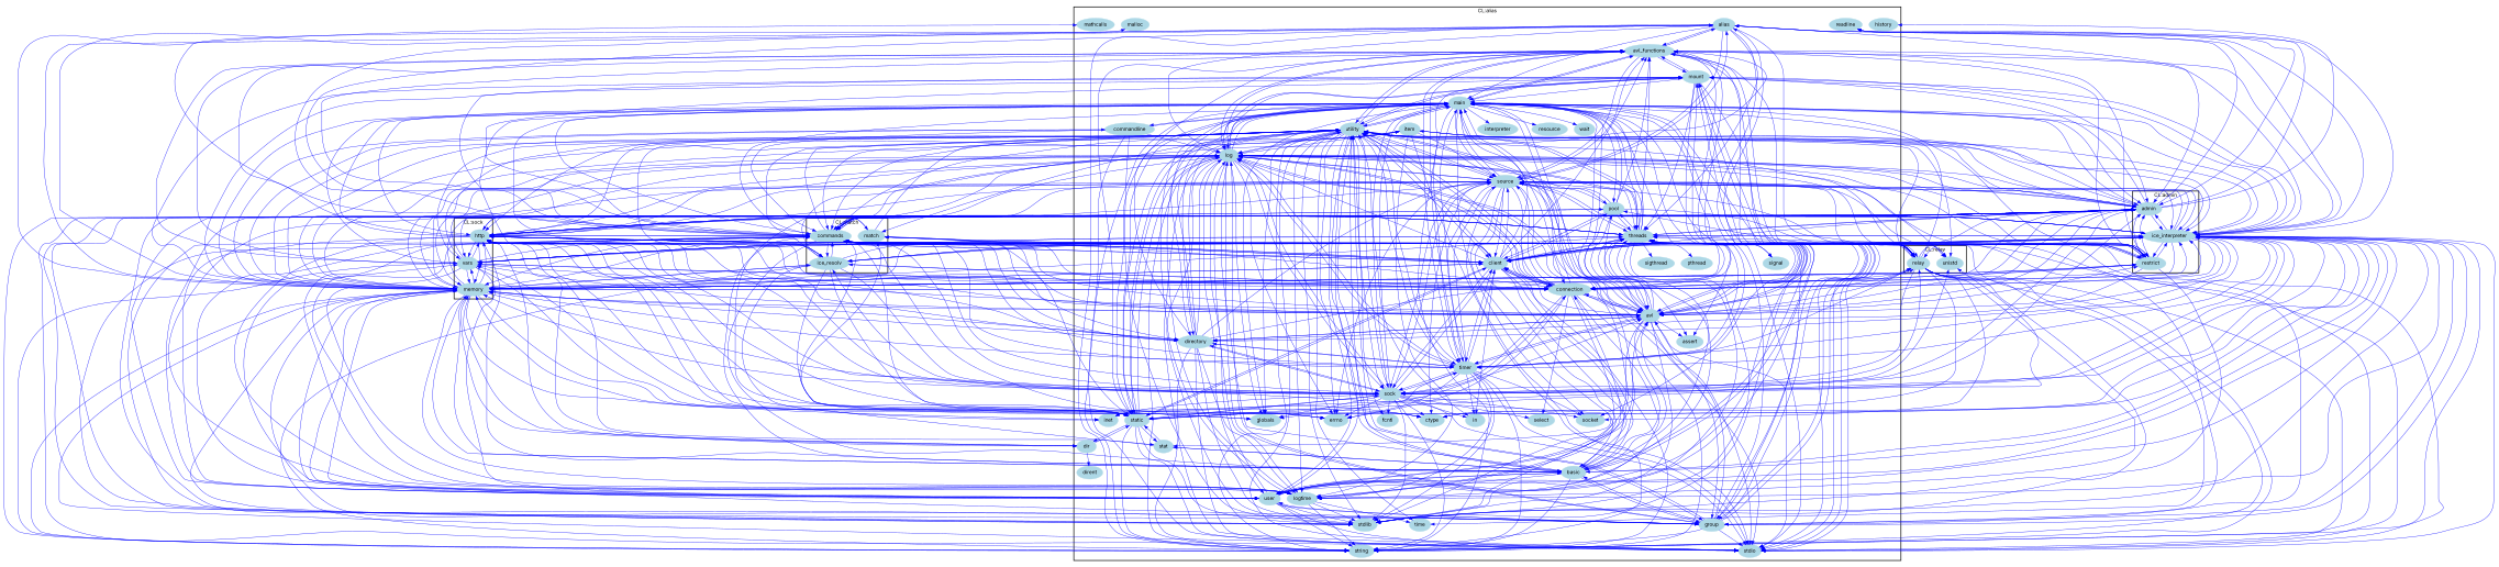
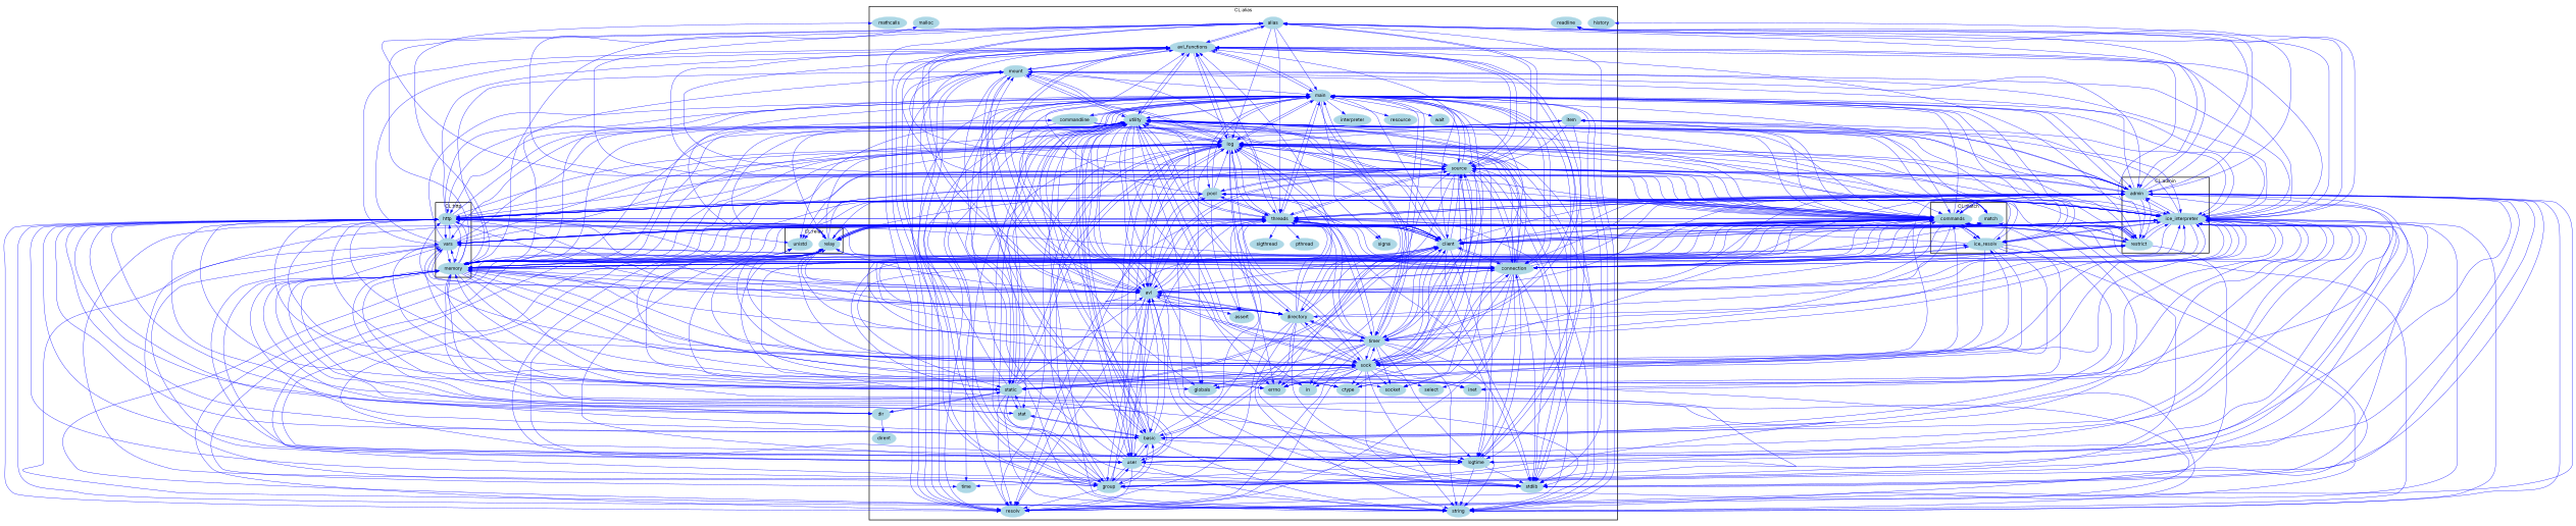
  digraph {
    fontname=Inter
    node [color=lightblue fontcolor=black fontname=Inter shape=ellipse style=filled]
    edge [color=blue font=6 fontname=Inter]
    n1 [label=match]
    n2 [label=commands]
    n3 [label=ice_resolv]
    n4 [label=http]
    n5 [label=vars]
    n6 [label=memory]
    n7 [label=admin]
    n8 [label=ice_interpreter]
    n9 [label=restrict]
    n10 [label=relay]
    n11 [label=unistd]
    n12 [label=alias]
    n13 [label=avl_functions]
    n14 [label=utility]
-   n15 [label=stdio]
+   n15 [label=resolv]
    n16 [label=log]
    n17 [label=inet]
    n18 [label=source]
    n19 [label=client]
    n20 [label=stdlib]
    n21 [label=avl]
    n22 [label=threads]
    n23 [label=group]
    n24 [label=socket]
    n25 [label=basic]
    n26 [label=user]
    n27 [label=sock]
    n28 [label=string]
    n29 [label=in]
    n30 [label=static]
    n31 [label=main]
    n32 [label=timer]
    n33 [label=directory]
    n34 [label=select]
    n35 [label=connection]
    n36 [label=logtime]
    n37 [label=ctype]
-   n38 [label=fcntl]
    n39 [label=pool]
    n40 [label=interpreter]
    n41 [label=item]
    n42 [label=assert]
    n43 [label=commandline]
    n44 [label=mount]
    n45 [label=stat]
    n46 [label=globals]
    n47 [label=readline]
    n48 [label=mathcalls]
    n49 [label=history]
    n50 [label=resource]
    n51 [label=dir]
    n52 [label=dirent]
    n53 [label=signal]
    n54 [label=sigthread]
    n55 [label=time]
    n56 [label=errno]
    n57 [label=pthread]
    n58 [label=malloc]
    n59 [label=wait]
    subgraph cluster_1 {
      color=black
      label="CL:match"
      style=bold
      n1
      n2
      n3
    }
    subgraph cluster_2 {
      color=black
-     label="CL:sock"
+     label="CL:http"
      style=bold
      n4
      n5
      n6
    }
    subgraph cluster_3 {
      color=black
      label="CL:admin"
      style=bold
      n7
      n8
      n9
    }
    subgraph cluster_4 {
      color=black
      label="CL:relay"
      style=bold
      n10
      n11
    }
    subgraph cluster_5 {
      color=black
      label="CL:alias"
      style=bold
      n12
      n13
      n14
      n15
      n16
      n17
      n18
      n19
      n20
      n21
      n22
      n23
      n24
      n25
      n26
      n27
      n28
      n29
      n30
      n31
      n32
      n33
      n34
      n35
      n36
      n37
-     n38
      n39
      n40
      n41
      n42
      n43
      n44
      n45
      n46
      n47
      n48
      n49
      n50
      n51
      n52
      n53
      n54
      n55
      n56
      n57
      n58
      n59
    }
    n1 -> n4
    n1 -> n9
    n1 -> n14
    n1 -> n19
    n1 -> n30
    n2 -> n3
    n2 -> n4
    n2 -> n6
    n2 -> n7
    n2 -> n8
    n2 -> n9
    n2 -> n10
    n2 -> n12
    n2 -> n13
    n2 -> n14
    n2 -> n15
    n2 -> n16
    n2 -> n18
    n2 -> n19
    n2 -> n20
    n2 -> n21
    n2 -> n22
    n2 -> n23
    n2 -> n25
    n2 -> n26
    n2 -> n27
    n2 -> n28
    n2 -> n31
    n2 -> n32
    n2 -> n33
    n2 -> n35
    n2 -> n36
    n2 -> n37
    n2 -> n39
    n2 -> n41
    n2 -> n44
    n2 -> n46
    n2 -> n56
    n2 -> n58
    n3 -> n2
    n3 -> n6
    n3 -> n8
    n3 -> n10
    n3 -> n14
    n3 -> n16
    n3 -> n17
    n3 -> n22
    n3 -> n27
    n3 -> n28
    n3 -> n31
    n3 -> n35
    n3 -> n37
    n3 -> n56
    n4 -> n1
    n4 -> n2
    n4 -> n5
    n4 -> n6
    n4 -> n7
    n4 -> n8
    n4 -> n9
    n4 -> n11
    n4 -> n13
    n4 -> n14
    n4 -> n15
    n4 -> n16
    n4 -> n18
    n4 -> n19
    n4 -> n20
    n4 -> n21
    n4 -> n22
    n4 -> n25
    n4 -> n27
    n4 -> n28
    n4 -> n30
    n4 -> n31
    n4 -> n33
    n4 -> n35
    n4 -> n36
    n4 -> n37
    n4 -> n45
    n4 -> n51
    n4 -> n56
    n5 -> n2
    n5 -> n4
    n5 -> n6
    n5 -> n8
    n5 -> n10
    n5 -> n13
    n5 -> n14
    n5 -> n16
    n5 -> n19
    n5 -> n21
    n5 -> n26
    n5 -> n28
    n5 -> n30
    n5 -> n31
    n5 -> n35
    n5 -> n36
    n6 -> n2
    n6 -> n3
    n6 -> n4
    n6 -> n5
    n6 -> n7
    n6 -> n8
    n6 -> n9
    n6 -> n10
    n6 -> n12
    n6 -> n14
    n6 -> n15
    n6 -> n16
    n6 -> n17
    n6 -> n18
    n6 -> n19
    n6 -> n20
    n6 -> n22
    n6 -> n23
    n6 -> n25
    n6 -> n26
    n6 -> n27
    n6 -> n28
    n6 -> n30
    n6 -> n33
    n6 -> n35
    n6 -> n36
    n6 -> n41
    n6 -> n43
    n6 -> n44
    n6 -> n48
    n6 -> n51
    n7 -> n2
    n7 -> n4
    n7 -> n6
    n7 -> n8
    n7 -> n9
    n7 -> n12
    n7 -> n14
    n7 -> n15
    n7 -> n16
    n7 -> n18
    n7 -> n19
    n7 -> n20
    n7 -> n21
    n7 -> n22
    n7 -> n23
    n7 -> n26
    n7 -> n27
    n7 -> n28
    n7 -> n31
    n7 -> n35
    n7 -> n36
    n7 -> n41
    n7 -> n44
    n7 -> n46
    n7 -> n47
    n7 -> n49
    n8 -> n2
    n8 -> n3
    n8 -> n4
    n8 -> n5
    n8 -> n6
    n8 -> n7
    n8 -> n9
    n8 -> n10
    n8 -> n12
    n8 -> n13
    n8 -> n14
    n8 -> n15
    n8 -> n16
    n8 -> n17
    n8 -> n18
    n8 -> n19
    n8 -> n20
    n8 -> n22
    n8 -> n23
    n8 -> n25
    n8 -> n26
    n8 -> n27
    n8 -> n28
    n8 -> n30
    n8 -> n31
    n8 -> n32
    n8 -> n33
    n8 -> n35
    n8 -> n36
    n8 -> n37
    n8 -> n44
    n8 -> n47
    n9 -> n1
    n9 -> n2
    n9 -> n4
    n9 -> n6
    n9 -> n7
    n9 -> n8
    n9 -> n13
    n9 -> n16
    n9 -> n18
    n9 -> n19
    n9 -> n20
    n9 -> n21
    n9 -> n22
    n9 -> n31
    n9 -> n35
    n10 -> n2
    n10 -> n3
    n10 -> n5
    n10 -> n6
    n10 -> n8
    n10 -> n14
    n10 -> n15
    n10 -> n16
    n10 -> n18
    n10 -> n19
    n10 -> n20
    n10 -> n21
    n10 -> n22
    n10 -> n24
    n10 -> n27
    n10 -> n28
    n10 -> n31
    n10 -> n35
    n10 -> n36
    n10 -> n37
    n10 -> n39
    n10 -> n55
    n12 -> n2
    n12 -> n6
    n12 -> n7
    n12 -> n8
    n12 -> n13
    n12 -> n15
    n12 -> n16
    n12 -> n18
    n12 -> n21
    n12 -> n22
    n12 -> n28
    n12 -> n31
    n13 -> n2
    n13 -> n5
    n13 -> n8
    n13 -> n9
    n13 -> n12
    n13 -> n14
    n13 -> n15
    n13 -> n16
    n13 -> n18
    n13 -> n21
    n13 -> n23
    n13 -> n31
    n13 -> n32
    n13 -> n44
    n14 -> n1
    n14 -> n2
    n14 -> n3
    n14 -> n4
    n14 -> n5
    n14 -> n6
    n14 -> n7
    n14 -> n8
    n14 -> n10
    n14 -> n11
    n14 -> n13
    n14 -> n15
    n14 -> n16
    n14 -> n18
    n14 -> n19
    n14 -> n20
    n14 -> n21
    n14 -> n22
    n14 -> n23
    n14 -> n25
    n14 -> n26
    n14 -> n27
    n14 -> n28
    n14 -> n29
    n14 -> n30
    n14 -> n31
    n14 -> n32
    n14 -> n33
    n14 -> n35
    n14 -> n36
-   n14 -> n38
    n14 -> n44
    n14 -> n46
    n14 -> n55
    n14 -> n56
    n16 -> n2
    n16 -> n4
    n16 -> n5
    n16 -> n6
    n16 -> n7
    n16 -> n8
    n16 -> n11
    n16 -> n13
    n16 -> n14
    n16 -> n15
    n16 -> n18
    n16 -> n20
    n16 -> n21
    n16 -> n22
    n16 -> n23
    n16 -> n26
    n16 -> n27
    n16 -> n28
    n16 -> n30
    n16 -> n31
    n16 -> n32
    n16 -> n35
    n16 -> n36
    n16 -> n44
    n16 -> n46
    n16 -> n56
    n18 -> n2
    n18 -> n4
    n18 -> n6
    n18 -> n7
    n18 -> n8
    n18 -> n9
-   n18 -> n10
    n18 -> n11
    n18 -> n12
    n18 -> n13
    n18 -> n14
    n18 -> n15
    n18 -> n16
    n18 -> n19
    n18 -> n20
    n18 -> n21
    n18 -> n22
    n18 -> n24
    n18 -> n27
    n18 -> n28
    n18 -> n31
    n18 -> n32
    n18 -> n35
    n18 -> n37
    n18 -> n39
    n18 -> n56
    n19 -> n1
    n19 -> n2
    n19 -> n4
    n19 -> n5
    n19 -> n6
    n19 -> n7
    n19 -> n8
    n19 -> n9
    n19 -> n10
    n19 -> n13
    n19 -> n14
    n19 -> n16
    n19 -> n18
    n19 -> n20
    n19 -> n22
    n19 -> n25
    n19 -> n27
    n19 -> n28
    n19 -> n29
    n19 -> n30
    n19 -> n31
    n19 -> n32
    n19 -> n35
    n19 -> n39
    n21 -> n2
    n21 -> n4
    n21 -> n5
    n21 -> n6
    n21 -> n7
    n21 -> n9
    n21 -> n10
    n21 -> n12
    n21 -> n13
    n21 -> n14
    n21 -> n15
    n21 -> n16
    n21 -> n18
    n21 -> n19
    n21 -> n20
    n21 -> n22
    n21 -> n23
    n21 -> n25
    n21 -> n26
    n21 -> n31
    n21 -> n32
    n21 -> n33
    n21 -> n35
    n21 -> n39
    n21 -> n42
    n21 -> n44
    n22 -> n2
    n22 -> n4
    n22 -> n6
    n22 -> n7
    n22 -> n8
    n22 -> n13
    n22 -> n14
    n22 -> n15
    n22 -> n16
    n22 -> n18
    n22 -> n19
    n22 -> n20
    n22 -> n21
    n22 -> n31
    n22 -> n32
    n22 -> n35
    n22 -> n36
    n22 -> n39
    n22 -> n42
    n22 -> n53
    n22 -> n54
    n22 -> n57
    n23 -> n2
    n23 -> n6
    n23 -> n7
    n23 -> n8
    n23 -> n13
    n23 -> n14
    n23 -> n15
    n23 -> n16
    n23 -> n21
    n23 -> n22
    n23 -> n25
    n23 -> n26
    n23 -> n28
    n23 -> n31
    n23 -> n44
    n25 -> n2
    n25 -> n4
    n25 -> n6
    n25 -> n8
    n25 -> n14
    n25 -> n16
    n25 -> n19
    n25 -> n21
    n25 -> n22
    n25 -> n23
    n25 -> n26
    n25 -> n28
    n25 -> n31
    n25 -> n36
    n25 -> n44
    n25 -> n45
    n26 -> n2
    n26 -> n5
    n26 -> n6
    n26 -> n7
    n26 -> n8
    n26 -> n13
    n26 -> n14
    n26 -> n15
    n26 -> n16
    n26 -> n20
    n26 -> n21
    n26 -> n22
    n26 -> n23
    n26 -> n25
    n26 -> n28
    n26 -> n31
    n27 -> n2
    n27 -> n3
    n27 -> n4
    n27 -> n6
    n27 -> n7
    n27 -> n8
    n27 -> n10
    n27 -> n11
    n27 -> n14
    n27 -> n15
    n27 -> n16
    n27 -> n17
    n27 -> n18
    n27 -> n19
    n27 -> n20
    n27 -> n24
    n27 -> n28
    n27 -> n29
    n27 -> n30
    n27 -> n31
    n27 -> n32
    n27 -> n33
    n27 -> n34
    n27 -> n35
    n27 -> n37
-   n27 -> n38
    n27 -> n46
    n27 -> n56
    n30 -> n1
    n30 -> n4
    n30 -> n5
    n30 -> n6
    n30 -> n8
    n30 -> n11
    n30 -> n13
    n30 -> n14
    n30 -> n15
    n30 -> n16
    n30 -> n19
    n30 -> n20
    n30 -> n21
    n30 -> n27
    n30 -> n28
    n30 -> n31
    n30 -> n45
    n30 -> n51
    n31 -> n2
    n31 -> n3
    n31 -> n4
    n31 -> n6
    n31 -> n7
    n31 -> n8
    n31 -> n13
    n31 -> n14
    n31 -> n15
    n31 -> n16
    n31 -> n18
    n31 -> n20
    n31 -> n21
    n31 -> n22
    n31 -> n24
    n31 -> n25
    n31 -> n27
    n31 -> n28
    n31 -> n30
    n31 -> n32
    n31 -> n33
    n31 -> n35
    n31 -> n36
    n31 -> n39
    n31 -> n40
    n31 -> n43
    n31 -> n45
    n31 -> n46
    n31 -> n50
    n31 -> n53
    n31 -> n59
    n32 -> n2
    n32 -> n6
    n32 -> n8
    n32 -> n10
    n32 -> n13
    n32 -> n14
    n32 -> n15
    n32 -> n16
    n32 -> n18
    n32 -> n19
    n32 -> n20
    n32 -> n21
    n32 -> n22
    n32 -> n24
    n32 -> n27
    n32 -> n28
    n32 -> n29
    n32 -> n31
    n32 -> n33
    n32 -> n36
    n32 -> n46
    n32 -> n56
    n33 -> n2
    n33 -> n4
    n33 -> n6
    n33 -> n8
    n33 -> n13
    n33 -> n14
    n33 -> n15
    n33 -> n16
    n33 -> n18
    n33 -> n20
    n33 -> n21
    n33 -> n22
    n33 -> n27
    n33 -> n28
    n33 -> n31
    n33 -> n32
    n33 -> n36
    n35 -> n2
    n35 -> n3
    n35 -> n4
    n35 -> n5
    n35 -> n6
    n35 -> n7
    n35 -> n8
    n35 -> n9
    n35 -> n14
    n35 -> n15
    n35 -> n16
    n35 -> n18
    n35 -> n19
    n35 -> n20
    n35 -> n21
    n35 -> n22
    n35 -> n27
    n35 -> n28
    n35 -> n31
    n35 -> n34
    n35 -> n36
    n35 -> n56
    n36 -> n2
    n36 -> n20
    n36 -> n28
    n36 -> n31
    n36 -> n35
    n36 -> n55
    n39 -> n2
    n39 -> n10
    n39 -> n13
    n39 -> n16
    n39 -> n18
    n39 -> n19
    n39 -> n21
    n39 -> n22
    n39 -> n31
    n39 -> n42
    n41 -> n2
    n41 -> n6
    n41 -> n7
    n41 -> n8
    n41 -> n15
    n41 -> n16
    n41 -> n18
    n41 -> n36
    n43 -> n2
    n43 -> n6
    n43 -> n15
    n43 -> n16
    n43 -> n20
    n43 -> n31
    n44 -> n2
    n44 -> n6
    n44 -> n7
    n44 -> n8
    n44 -> n13
    n44 -> n14
    n44 -> n15
    n44 -> n16
    n44 -> n21
    n44 -> n22
    n44 -> n23
    n44 -> n25
    n44 -> n28
    n44 -> n31
    n45 -> n4
    n45 -> n25
    n45 -> n30
    n47 -> n7
    n51 -> n4
    n51 -> n6
    n51 -> n30
    n51 -> n52
  }
